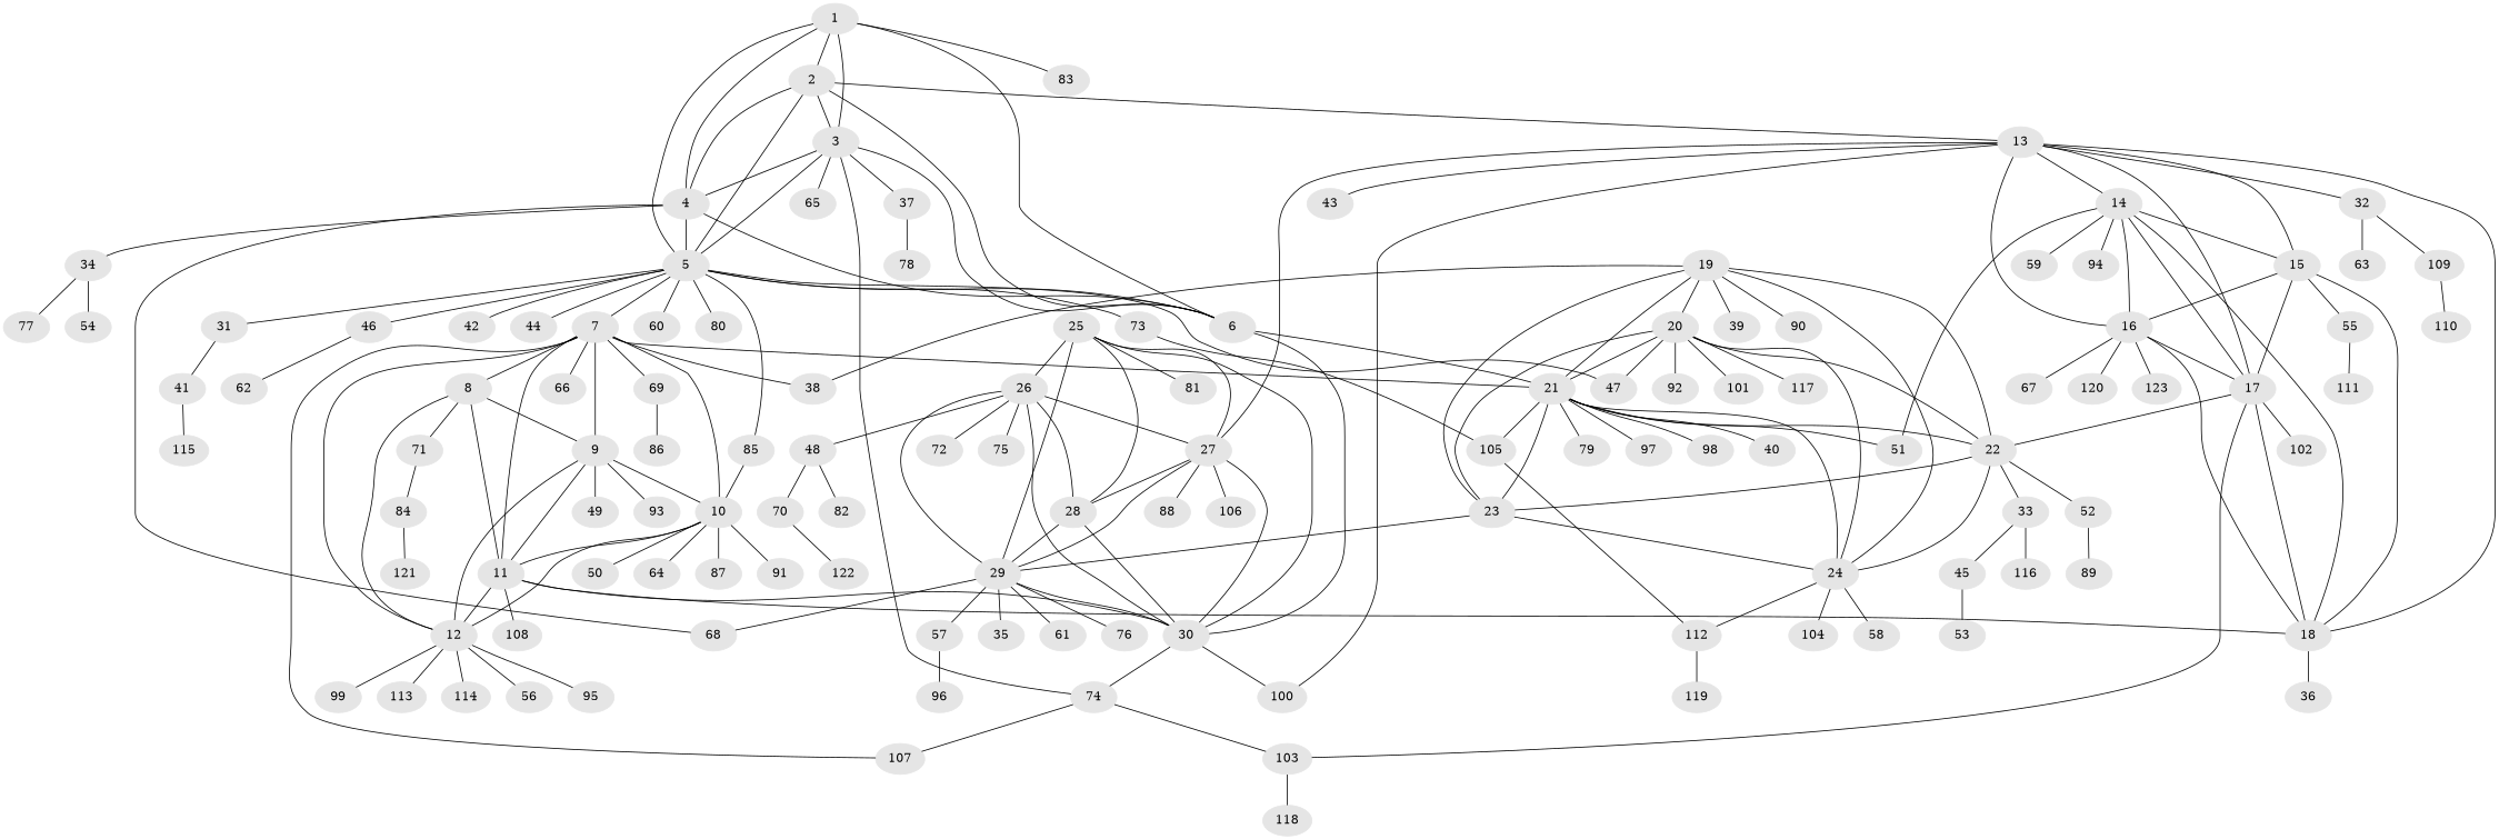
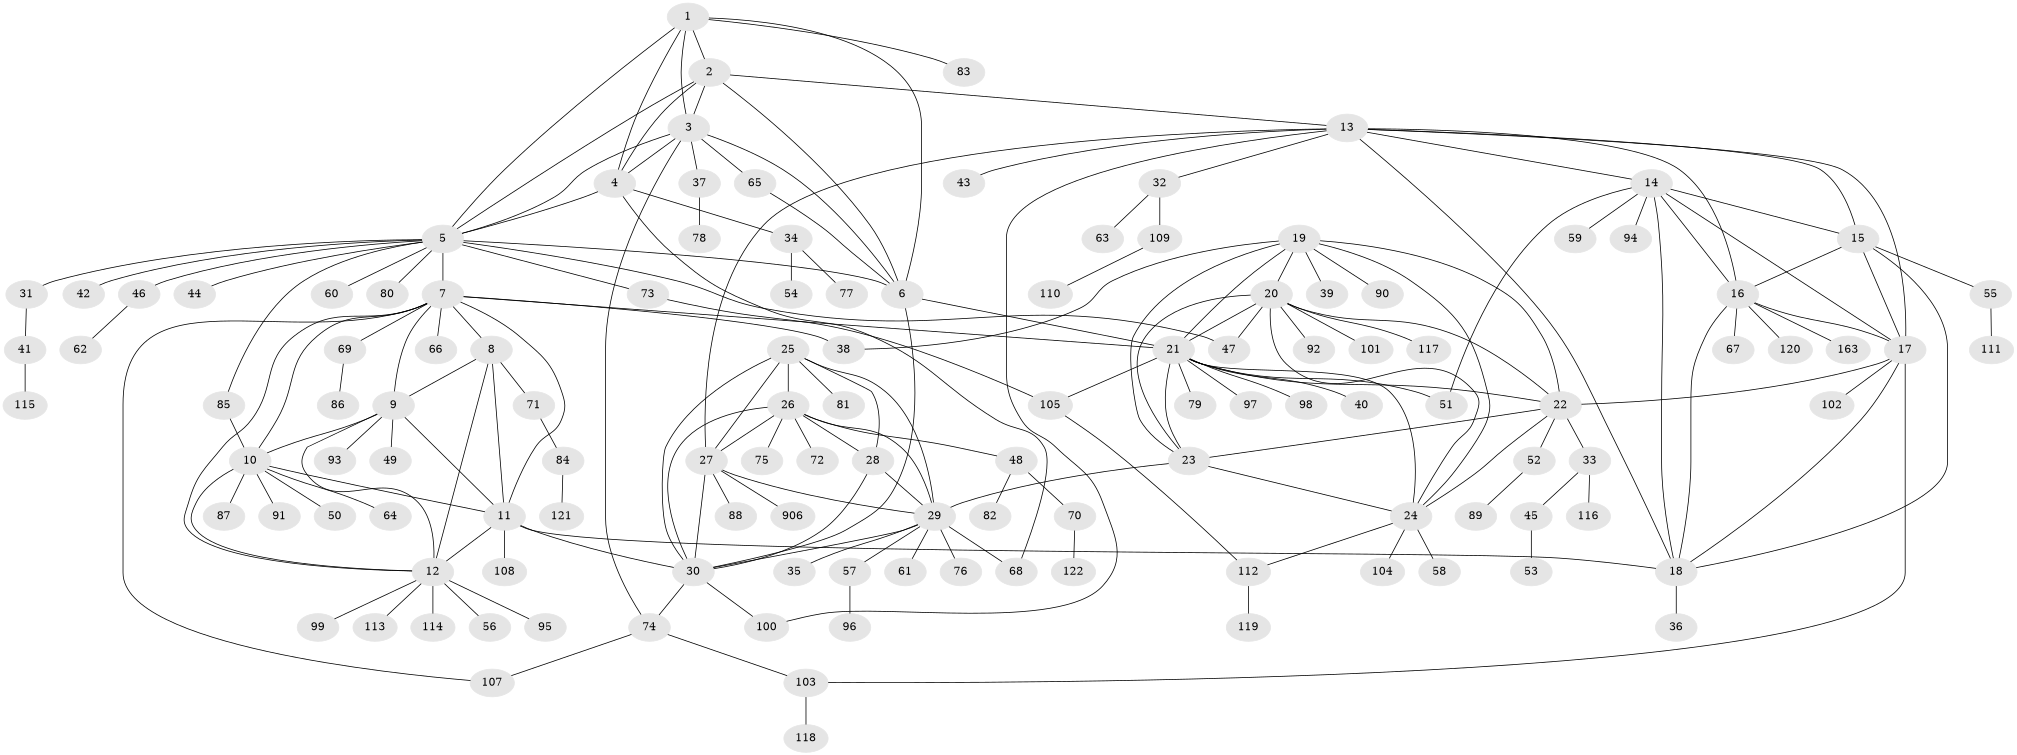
  graph {
    node [color=gray90 style=filled]
    1
    2
    3
    4
    5
    6
    83
    13
    37
    65
    74
    34
    68
    7
    31
    42
    44
    46
    47
    60
    73
    80
    85
    21
    30
    18
    14
    15
    16
    17
    27
    32
    43
    100
    78
    107
    103
    54
    77
    8
    9
    10
    11
    12
    38
    66
    69
    41
    62
    105
    51
    22
    23
    24
    40
    79
    97
    98
    71
    49
    93
    50
    64
    87
    91
    108
    56
    95
    99
    113
    114
    86
    84
    36
    59
    94
    55
    67
    120
-   123
+   123 [label=163]
    102
    29
    28
    88
-   106
+   106 [label=906]
    63
    109
    111
    33
    52
    118
    19
    20
    39
    90
    92
    101
    117
    58
    104
    112
    45
    116
    89
    35
    57
    61
    76
    119
    25
    26
    81
    48
    72
    75
    70
    82
    96
    115
    110
    53
    122
    121
    1 -- 2
    1 -- 3
    1 -- 4
    1 -- 5
    1 -- 6
    1 -- 83
    2 -- 3
    2 -- 4
    2 -- 5
    2 -- 6
    2 -- 13
    3 -- 4
    3 -- 5
    3 -- 6
    3 -- 37
    3 -- 65
    3 -- 74
    4 -- 5
-   4 -- 6
+   65 -- 6
    4 -- 34
    4 -- 68
    5 -- 6
    5 -- 7
    5 -- 31
    5 -- 42
    5 -- 44
    5 -- 46
    5 -- 47
    5 -- 60
    5 -- 73
    5 -- 80
    5 -- 85
    6 -- 21
    6 -- 30
    13 -- 18
    13 -- 14
    13 -- 15
    13 -- 16
    13 -- 17
    13 -- 27
    13 -- 32
    13 -- 43
    13 -- 100
    37 -- 78
    74 -- 107
    74 -- 103
    34 -- 54
    34 -- 77
    7 -- 21
    7 -- 107
    7 -- 8
    7 -- 9
    7 -- 10
    7 -- 11
    7 -- 12
    7 -- 38
    7 -- 66
    7 -- 69
    31 -- 41
    46 -- 62
    73 -- 105
    85 -- 10
    21 -- 105
    21 -- 51
    21 -- 22
    21 -- 23
    21 -- 24
    21 -- 40
    21 -- 79
    21 -- 97
    21 -- 98
    30 -- 74
    30 -- 100
    18 -- 36
    14 -- 18
    14 -- 15
    14 -- 16
    14 -- 17
    14 -- 51
    14 -- 59
    14 -- 94
    15 -- 18
    15 -- 16
    15 -- 17
    15 -- 55
    16 -- 18
    16 -- 17
    16 -- 67
    16 -- 120
    16 -- 123
    17 -- 18
    17 -- 103
    17 -- 22
    17 -- 102
    27 -- 30
    27 -- 29
-   27 -- 28
    27 -- 88
    27 -- 106
    32 -- 63
    32 -- 109
    103 -- 118
    8 -- 9
    8 -- 11
    8 -- 12
    8 -- 71
    9 -- 10
    9 -- 11
    9 -- 12
    9 -- 49
    9 -- 93
    10 -- 11
    10 -- 12
    10 -- 50
    10 -- 64
    10 -- 87
    10 -- 91
    11 -- 30
    11 -- 18
    11 -- 12
    11 -- 108
    12 -- 56
    12 -- 95
    12 -- 99
    12 -- 113
    12 -- 114
    69 -- 86
    41 -- 115
    105 -- 112
    22 -- 23
    22 -- 24
    22 -- 33
    22 -- 52
    23 -- 24
    23 -- 29
    24 -- 58
    24 -- 104
    24 -- 112
    71 -- 84
    84 -- 121
    55 -- 111
    29 -- 68
    29 -- 30
    29 -- 35
    29 -- 57
    29 -- 61
    29 -- 76
    28 -- 30
    28 -- 29
    109 -- 110
    33 -- 45
    33 -- 116
    52 -- 89
    19 -- 21
    19 -- 38
    19 -- 22
    19 -- 23
    19 -- 24
    19 -- 20
    19 -- 39
    19 -- 90
    20 -- 47
    20 -- 21
    20 -- 22
    20 -- 23
    20 -- 24
    20 -- 92
    20 -- 101
    20 -- 117
    112 -- 119
    45 -- 53
    57 -- 96
    25 -- 30
    25 -- 27
    25 -- 29
    25 -- 28
    25 -- 26
    25 -- 81
    26 -- 30
    26 -- 27
    26 -- 29
    26 -- 28
    26 -- 48
    26 -- 72
    26 -- 75
    48 -- 70
    48 -- 82
    70 -- 122
  }
